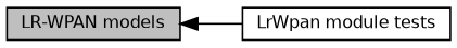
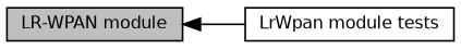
  digraph {
    rankdir=LR
    node [color=black fontname=Helvetica fontsize=10 shape=record style=filled]
    n1 [fillcolor=white height=0.2 label="LrWpan module tests" width=0.4]
-   n2 [fillcolor=grey75 fontcolor=black height=0.2 label="LR-WPAN models" width=0.4]
+   n2 [fillcolor=grey75 fontcolor=black height=0.2 label="LR-WPAN module" width=0.4]
    n2 -> n1 [dir=back fontname=Helvetica fontsize=10 labelfontname=Helvetica labelfontsize=10 shape=plaintext style=solid]
  }
